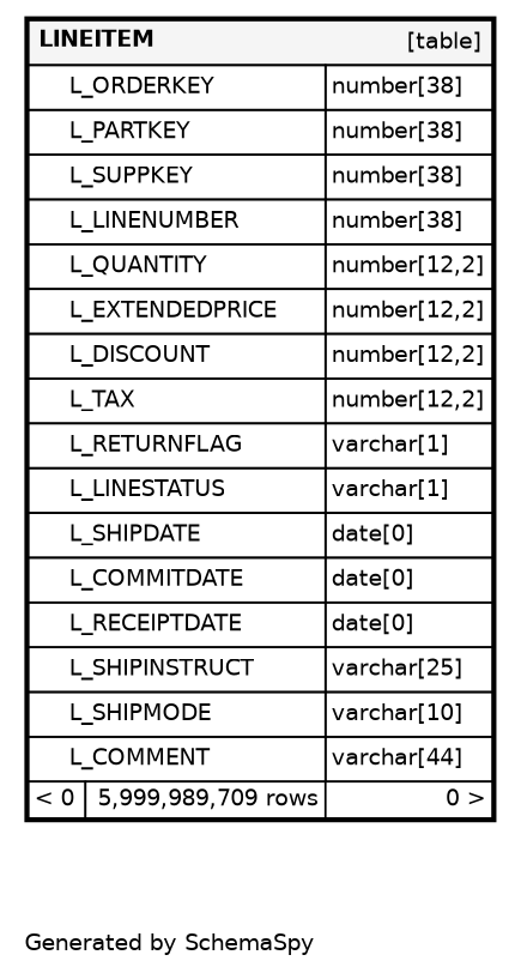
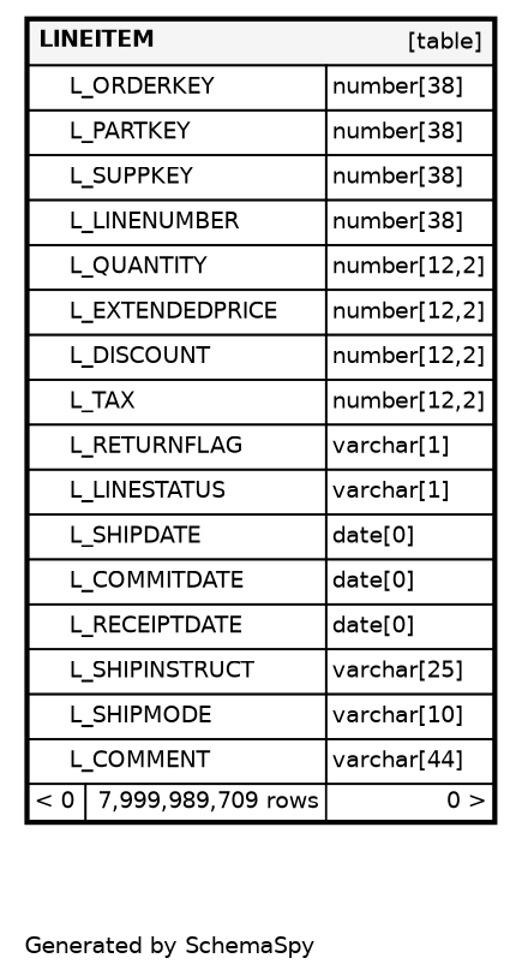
  digraph {
    bgcolor="#ffffff"
    fontname=Helvetica
    fontsize=11
    label="\nGenerated by SchemaSpy"
    labeljust=l
    nodesep=0.18
    rankdir=RL
    ranksep=0.46
    ration=compress
-   n1 [fontname=Helvetica fontsize=11 label=<     <TABLE BORDER="2" CELLBORDER="1" CELLSPACING="0" BGCOLOR="#ffffff">       <TR><TD COLSPAN="4"  BGCOLOR="#f5f5f5"><TABLE BORDER="0" CELLSPACING="0"><TR><TD ALIGN="LEFT" FIXEDSIZE="TRUE" WIDTH="63" HEIGHT="16"><B>LINEITEM</B></TD><TD ALIGN="RIGHT">[table]</TD></TR></TABLE></TD></TR>       <TR><TD PORT="L_ORDERKEY" COLSPAN="2" ALIGN="LEFT"><TABLE BORDER="0" CELLSPACING="0" ALIGN="LEFT"><TR ALIGN="LEFT"><TD ALIGN="LEFT" FIXEDSIZE="TRUE" WIDTH="15" HEIGHT="16"></TD><TD ALIGN="LEFT" FIXEDSIZE="TRUE" WIDTH="125" HEIGHT="16">L_ORDERKEY</TD></TR></TABLE></TD><TD PORT="L_ORDERKEY.type" ALIGN="LEFT">number[38]</TD></TR>       <TR><TD PORT="L_PARTKEY" COLSPAN="2" ALIGN="LEFT"><TABLE BORDER="0" CELLSPACING="0" ALIGN="LEFT"><TR ALIGN="LEFT"><TD ALIGN="LEFT" FIXEDSIZE="TRUE" WIDTH="15" HEIGHT="16"></TD><TD ALIGN="LEFT" FIXEDSIZE="TRUE" WIDTH="125" HEIGHT="16">L_PARTKEY</TD></TR></TABLE></TD><TD PORT="L_PARTKEY.type" ALIGN="LEFT">number[38]</TD></TR>       <TR><TD PORT="L_SUPPKEY" COLSPAN="2" ALIGN="LEFT"><TABLE BORDER="0" CELLSPACING="0" ALIGN="LEFT"><TR ALIGN="LEFT"><TD ALIGN="LEFT" FIXEDSIZE="TRUE" WIDTH="15" HEIGHT="16"></TD><TD ALIGN="LEFT" FIXEDSIZE="TRUE" WIDTH="125" HEIGHT="16">L_SUPPKEY</TD></TR></TABLE></TD><TD PORT="L_SUPPKEY.type" ALIGN="LEFT">number[38]</TD></TR>       <TR><TD PORT="L_LINENUMBER" COLSPAN="2" ALIGN="LEFT"><TABLE BORDER="0" CELLSPACING="0" ALIGN="LEFT"><TR ALIGN="LEFT"><TD ALIGN="LEFT" FIXEDSIZE="TRUE" WIDTH="15" HEIGHT="16"></TD><TD ALIGN="LEFT" FIXEDSIZE="TRUE" WIDTH="125" HEIGHT="16">L_LINENUMBER</TD></TR></TABLE></TD><TD PORT="L_LINENUMBER.type" ALIGN="LEFT">number[38]</TD></TR>       <TR><TD PORT="L_QUANTITY" COLSPAN="2" ALIGN="LEFT"><TABLE BORDER="0" CELLSPACING="0" ALIGN="LEFT"><TR ALIGN="LEFT"><TD ALIGN="LEFT" FIXEDSIZE="TRUE" WIDTH="15" HEIGHT="16"></TD><TD ALIGN="LEFT" FIXEDSIZE="TRUE" WIDTH="125" HEIGHT="16">L_QUANTITY</TD></TR></TABLE></TD><TD PORT="L_QUANTITY.type" ALIGN="LEFT">number[12,2]</TD></TR>       <TR><TD PORT="L_EXTENDEDPRICE" COLSPAN="2" ALIGN="LEFT"><TABLE BORDER="0" CELLSPACING="0" ALIGN="LEFT"><TR ALIGN="LEFT"><TD ALIGN="LEFT" FIXEDSIZE="TRUE" WIDTH="15" HEIGHT="16"></TD><TD ALIGN="LEFT" FIXEDSIZE="TRUE" WIDTH="125" HEIGHT="16">L_EXTENDEDPRICE</TD></TR></TABLE></TD><TD PORT="L_EXTENDEDPRICE.type" ALIGN="LEFT">number[12,2]</TD></TR>       <TR><TD PORT="L_DISCOUNT" COLSPAN="2" ALIGN="LEFT"><TABLE BORDER="0" CELLSPACING="0" ALIGN="LEFT"><TR ALIGN="LEFT"><TD ALIGN="LEFT" FIXEDSIZE="TRUE" WIDTH="15" HEIGHT="16"></TD><TD ALIGN="LEFT" FIXEDSIZE="TRUE" WIDTH="125" HEIGHT="16">L_DISCOUNT</TD></TR></TABLE></TD><TD PORT="L_DISCOUNT.type" ALIGN="LEFT">number[12,2]</TD></TR>       <TR><TD PORT="L_TAX" COLSPAN="2" ALIGN="LEFT"><TABLE BORDER="0" CELLSPACING="0" ALIGN="LEFT"><TR ALIGN="LEFT"><TD ALIGN="LEFT" FIXEDSIZE="TRUE" WIDTH="15" HEIGHT="16"></TD><TD ALIGN="LEFT" FIXEDSIZE="TRUE" WIDTH="125" HEIGHT="16">L_TAX</TD></TR></TABLE></TD><TD PORT="L_TAX.type" ALIGN="LEFT">number[12,2]</TD></TR>       <TR><TD PORT="L_RETURNFLAG" COLSPAN="2" ALIGN="LEFT"><TABLE BORDER="0" CELLSPACING="0" ALIGN="LEFT"><TR ALIGN="LEFT"><TD ALIGN="LEFT" FIXEDSIZE="TRUE" WIDTH="15" HEIGHT="16"></TD><TD ALIGN="LEFT" FIXEDSIZE="TRUE" WIDTH="125" HEIGHT="16">L_RETURNFLAG</TD></TR></TABLE></TD><TD PORT="L_RETURNFLAG.type" ALIGN="LEFT">varchar[1]</TD></TR>       <TR><TD PORT="L_LINESTATUS" COLSPAN="2" ALIGN="LEFT"><TABLE BORDER="0" CELLSPACING="0" ALIGN="LEFT"><TR ALIGN="LEFT"><TD ALIGN="LEFT" FIXEDSIZE="TRUE" WIDTH="15" HEIGHT="16"></TD><TD ALIGN="LEFT" FIXEDSIZE="TRUE" WIDTH="125" HEIGHT="16">L_LINESTATUS</TD></TR></TABLE></TD><TD PORT="L_LINESTATUS.type" ALIGN="LEFT">varchar[1]</TD></TR>       <TR><TD PORT="L_SHIPDATE" COLSPAN="2" ALIGN="LEFT"><TABLE BORDER="0" CELLSPACING="0" ALIGN="LEFT"><TR ALIGN="LEFT"><TD ALIGN="LEFT" FIXEDSIZE="TRUE" WIDTH="15" HEIGHT="16"></TD><TD ALIGN="LEFT" FIXEDSIZE="TRUE" WIDTH="125" HEIGHT="16">L_SHIPDATE</TD></TR></TABLE></TD><TD PORT="L_SHIPDATE.type" ALIGN="LEFT">date[0]</TD></TR>       <TR><TD PORT="L_COMMITDATE" COLSPAN="2" ALIGN="LEFT"><TABLE BORDER="0" CELLSPACING="0" ALIGN="LEFT"><TR ALIGN="LEFT"><TD ALIGN="LEFT" FIXEDSIZE="TRUE" WIDTH="15" HEIGHT="16"></TD><TD ALIGN="LEFT" FIXEDSIZE="TRUE" WIDTH="125" HEIGHT="16">L_COMMITDATE</TD></TR></TABLE></TD><TD PORT="L_COMMITDATE.type" ALIGN="LEFT">date[0]</TD></TR>       <TR><TD PORT="L_RECEIPTDATE" COLSPAN="2" ALIGN="LEFT"><TABLE BORDER="0" CELLSPACING="0" ALIGN="LEFT"><TR ALIGN="LEFT"><TD ALIGN="LEFT" FIXEDSIZE="TRUE" WIDTH="15" HEIGHT="16"></TD><TD ALIGN="LEFT" FIXEDSIZE="TRUE" WIDTH="125" HEIGHT="16">L_RECEIPTDATE</TD></TR></TABLE></TD><TD PORT="L_RECEIPTDATE.type" ALIGN="LEFT">date[0]</TD></TR>       <TR><TD PORT="L_SHIPINSTRUCT" COLSPAN="2" ALIGN="LEFT"><TABLE BORDER="0" CELLSPACING="0" ALIGN="LEFT"><TR ALIGN="LEFT"><TD ALIGN="LEFT" FIXEDSIZE="TRUE" WIDTH="15" HEIGHT="16"></TD><TD ALIGN="LEFT" FIXEDSIZE="TRUE" WIDTH="125" HEIGHT="16">L_SHIPINSTRUCT</TD></TR></TABLE></TD><TD PORT="L_SHIPINSTRUCT.type" ALIGN="LEFT">varchar[25]</TD></TR>       <TR><TD PORT="L_SHIPMODE" COLSPAN="2" ALIGN="LEFT"><TABLE BORDER="0" CELLSPACING="0" ALIGN="LEFT"><TR ALIGN="LEFT"><TD ALIGN="LEFT" FIXEDSIZE="TRUE" WIDTH="15" HEIGHT="16"></TD><TD ALIGN="LEFT" FIXEDSIZE="TRUE" WIDTH="125" HEIGHT="16">L_SHIPMODE</TD></TR></TABLE></TD><TD PORT="L_SHIPMODE.type" ALIGN="LEFT">varchar[10]</TD></TR>       <TR><TD PORT="L_COMMENT" COLSPAN="2" ALIGN="LEFT"><TABLE BORDER="0" CELLSPACING="0" ALIGN="LEFT"><TR ALIGN="LEFT"><TD ALIGN="LEFT" FIXEDSIZE="TRUE" WIDTH="15" HEIGHT="16"></TD><TD ALIGN="LEFT" FIXEDSIZE="TRUE" WIDTH="125" HEIGHT="16">L_COMMENT</TD></TR></TABLE></TD><TD PORT="L_COMMENT.type" ALIGN="LEFT">varchar[44]</TD></TR>       <TR><TD ALIGN="LEFT" BGCOLOR="#ffffff">&lt; 0</TD><TD ALIGN="RIGHT" BGCOLOR="#ffffff">5,999,989,709 rows</TD><TD ALIGN="RIGHT" BGCOLOR="#ffffff">0 &gt;</TD></TR>     </TABLE>> shape=plaintext]
+   n1 [fontname=Helvetica fontsize=11 label=<     <TABLE BORDER="2" CELLBORDER="1" CELLSPACING="0" BGCOLOR="#ffffff">       <TR><TD COLSPAN="4"  BGCOLOR="#f5f5f5"><TABLE BORDER="0" CELLSPACING="0"><TR><TD ALIGN="LEFT" FIXEDSIZE="TRUE" WIDTH="63" HEIGHT="16"><B>LINEITEM</B></TD><TD ALIGN="RIGHT">[table]</TD></TR></TABLE></TD></TR>       <TR><TD PORT="L_ORDERKEY" COLSPAN="2" ALIGN="LEFT"><TABLE BORDER="0" CELLSPACING="0" ALIGN="LEFT"><TR ALIGN="LEFT"><TD ALIGN="LEFT" FIXEDSIZE="TRUE" WIDTH="15" HEIGHT="16"></TD><TD ALIGN="LEFT" FIXEDSIZE="TRUE" WIDTH="125" HEIGHT="16">L_ORDERKEY</TD></TR></TABLE></TD><TD PORT="L_ORDERKEY.type" ALIGN="LEFT">number[38]</TD></TR>       <TR><TD PORT="L_PARTKEY" COLSPAN="2" ALIGN="LEFT"><TABLE BORDER="0" CELLSPACING="0" ALIGN="LEFT"><TR ALIGN="LEFT"><TD ALIGN="LEFT" FIXEDSIZE="TRUE" WIDTH="15" HEIGHT="16"></TD><TD ALIGN="LEFT" FIXEDSIZE="TRUE" WIDTH="125" HEIGHT="16">L_PARTKEY</TD></TR></TABLE></TD><TD PORT="L_PARTKEY.type" ALIGN="LEFT">number[38]</TD></TR>       <TR><TD PORT="L_SUPPKEY" COLSPAN="2" ALIGN="LEFT"><TABLE BORDER="0" CELLSPACING="0" ALIGN="LEFT"><TR ALIGN="LEFT"><TD ALIGN="LEFT" FIXEDSIZE="TRUE" WIDTH="15" HEIGHT="16"></TD><TD ALIGN="LEFT" FIXEDSIZE="TRUE" WIDTH="125" HEIGHT="16">L_SUPPKEY</TD></TR></TABLE></TD><TD PORT="L_SUPPKEY.type" ALIGN="LEFT">number[38]</TD></TR>       <TR><TD PORT="L_LINENUMBER" COLSPAN="2" ALIGN="LEFT"><TABLE BORDER="0" CELLSPACING="0" ALIGN="LEFT"><TR ALIGN="LEFT"><TD ALIGN="LEFT" FIXEDSIZE="TRUE" WIDTH="15" HEIGHT="16"></TD><TD ALIGN="LEFT" FIXEDSIZE="TRUE" WIDTH="125" HEIGHT="16">L_LINENUMBER</TD></TR></TABLE></TD><TD PORT="L_LINENUMBER.type" ALIGN="LEFT">number[38]</TD></TR>       <TR><TD PORT="L_QUANTITY" COLSPAN="2" ALIGN="LEFT"><TABLE BORDER="0" CELLSPACING="0" ALIGN="LEFT"><TR ALIGN="LEFT"><TD ALIGN="LEFT" FIXEDSIZE="TRUE" WIDTH="15" HEIGHT="16"></TD><TD ALIGN="LEFT" FIXEDSIZE="TRUE" WIDTH="125" HEIGHT="16">L_QUANTITY</TD></TR></TABLE></TD><TD PORT="L_QUANTITY.type" ALIGN="LEFT">number[12,2]</TD></TR>       <TR><TD PORT="L_EXTENDEDPRICE" COLSPAN="2" ALIGN="LEFT"><TABLE BORDER="0" CELLSPACING="0" ALIGN="LEFT"><TR ALIGN="LEFT"><TD ALIGN="LEFT" FIXEDSIZE="TRUE" WIDTH="15" HEIGHT="16"></TD><TD ALIGN="LEFT" FIXEDSIZE="TRUE" WIDTH="125" HEIGHT="16">L_EXTENDEDPRICE</TD></TR></TABLE></TD><TD PORT="L_EXTENDEDPRICE.type" ALIGN="LEFT">number[12,2]</TD></TR>       <TR><TD PORT="L_DISCOUNT" COLSPAN="2" ALIGN="LEFT"><TABLE BORDER="0" CELLSPACING="0" ALIGN="LEFT"><TR ALIGN="LEFT"><TD ALIGN="LEFT" FIXEDSIZE="TRUE" WIDTH="15" HEIGHT="16"></TD><TD ALIGN="LEFT" FIXEDSIZE="TRUE" WIDTH="125" HEIGHT="16">L_DISCOUNT</TD></TR></TABLE></TD><TD PORT="L_DISCOUNT.type" ALIGN="LEFT">number[12,2]</TD></TR>       <TR><TD PORT="L_TAX" COLSPAN="2" ALIGN="LEFT"><TABLE BORDER="0" CELLSPACING="0" ALIGN="LEFT"><TR ALIGN="LEFT"><TD ALIGN="LEFT" FIXEDSIZE="TRUE" WIDTH="15" HEIGHT="16"></TD><TD ALIGN="LEFT" FIXEDSIZE="TRUE" WIDTH="125" HEIGHT="16">L_TAX</TD></TR></TABLE></TD><TD PORT="L_TAX.type" ALIGN="LEFT">number[12,2]</TD></TR>       <TR><TD PORT="L_RETURNFLAG" COLSPAN="2" ALIGN="LEFT"><TABLE BORDER="0" CELLSPACING="0" ALIGN="LEFT"><TR ALIGN="LEFT"><TD ALIGN="LEFT" FIXEDSIZE="TRUE" WIDTH="15" HEIGHT="16"></TD><TD ALIGN="LEFT" FIXEDSIZE="TRUE" WIDTH="125" HEIGHT="16">L_RETURNFLAG</TD></TR></TABLE></TD><TD PORT="L_RETURNFLAG.type" ALIGN="LEFT">varchar[1]</TD></TR>       <TR><TD PORT="L_LINESTATUS" COLSPAN="2" ALIGN="LEFT"><TABLE BORDER="0" CELLSPACING="0" ALIGN="LEFT"><TR ALIGN="LEFT"><TD ALIGN="LEFT" FIXEDSIZE="TRUE" WIDTH="15" HEIGHT="16"></TD><TD ALIGN="LEFT" FIXEDSIZE="TRUE" WIDTH="125" HEIGHT="16">L_LINESTATUS</TD></TR></TABLE></TD><TD PORT="L_LINESTATUS.type" ALIGN="LEFT">varchar[1]</TD></TR>       <TR><TD PORT="L_SHIPDATE" COLSPAN="2" ALIGN="LEFT"><TABLE BORDER="0" CELLSPACING="0" ALIGN="LEFT"><TR ALIGN="LEFT"><TD ALIGN="LEFT" FIXEDSIZE="TRUE" WIDTH="15" HEIGHT="16"></TD><TD ALIGN="LEFT" FIXEDSIZE="TRUE" WIDTH="125" HEIGHT="16">L_SHIPDATE</TD></TR></TABLE></TD><TD PORT="L_SHIPDATE.type" ALIGN="LEFT">date[0]</TD></TR>       <TR><TD PORT="L_COMMITDATE" COLSPAN="2" ALIGN="LEFT"><TABLE BORDER="0" CELLSPACING="0" ALIGN="LEFT"><TR ALIGN="LEFT"><TD ALIGN="LEFT" FIXEDSIZE="TRUE" WIDTH="15" HEIGHT="16"></TD><TD ALIGN="LEFT" FIXEDSIZE="TRUE" WIDTH="125" HEIGHT="16">L_COMMITDATE</TD></TR></TABLE></TD><TD PORT="L_COMMITDATE.type" ALIGN="LEFT">date[0]</TD></TR>       <TR><TD PORT="L_RECEIPTDATE" COLSPAN="2" ALIGN="LEFT"><TABLE BORDER="0" CELLSPACING="0" ALIGN="LEFT"><TR ALIGN="LEFT"><TD ALIGN="LEFT" FIXEDSIZE="TRUE" WIDTH="15" HEIGHT="16"></TD><TD ALIGN="LEFT" FIXEDSIZE="TRUE" WIDTH="125" HEIGHT="16">L_RECEIPTDATE</TD></TR></TABLE></TD><TD PORT="L_RECEIPTDATE.type" ALIGN="LEFT">date[0]</TD></TR>       <TR><TD PORT="L_SHIPINSTRUCT" COLSPAN="2" ALIGN="LEFT"><TABLE BORDER="0" CELLSPACING="0" ALIGN="LEFT"><TR ALIGN="LEFT"><TD ALIGN="LEFT" FIXEDSIZE="TRUE" WIDTH="15" HEIGHT="16"></TD><TD ALIGN="LEFT" FIXEDSIZE="TRUE" WIDTH="125" HEIGHT="16">L_SHIPINSTRUCT</TD></TR></TABLE></TD><TD PORT="L_SHIPINSTRUCT.type" ALIGN="LEFT">varchar[25]</TD></TR>       <TR><TD PORT="L_SHIPMODE" COLSPAN="2" ALIGN="LEFT"><TABLE BORDER="0" CELLSPACING="0" ALIGN="LEFT"><TR ALIGN="LEFT"><TD ALIGN="LEFT" FIXEDSIZE="TRUE" WIDTH="15" HEIGHT="16"></TD><TD ALIGN="LEFT" FIXEDSIZE="TRUE" WIDTH="125" HEIGHT="16">L_SHIPMODE</TD></TR></TABLE></TD><TD PORT="L_SHIPMODE.type" ALIGN="LEFT">varchar[10]</TD></TR>       <TR><TD PORT="L_COMMENT" COLSPAN="2" ALIGN="LEFT"><TABLE BORDER="0" CELLSPACING="0" ALIGN="LEFT"><TR ALIGN="LEFT"><TD ALIGN="LEFT" FIXEDSIZE="TRUE" WIDTH="15" HEIGHT="16"></TD><TD ALIGN="LEFT" FIXEDSIZE="TRUE" WIDTH="125" HEIGHT="16">L_COMMENT</TD></TR></TABLE></TD><TD PORT="L_COMMENT.type" ALIGN="LEFT">varchar[44]</TD></TR>       <TR><TD ALIGN="LEFT" BGCOLOR="#ffffff">&lt; 0</TD><TD ALIGN="RIGHT" BGCOLOR="#ffffff">7,999,989,709 rows</TD><TD ALIGN="RIGHT" BGCOLOR="#ffffff">0 &gt;</TD></TR>     </TABLE>> shape=plaintext]
  }
